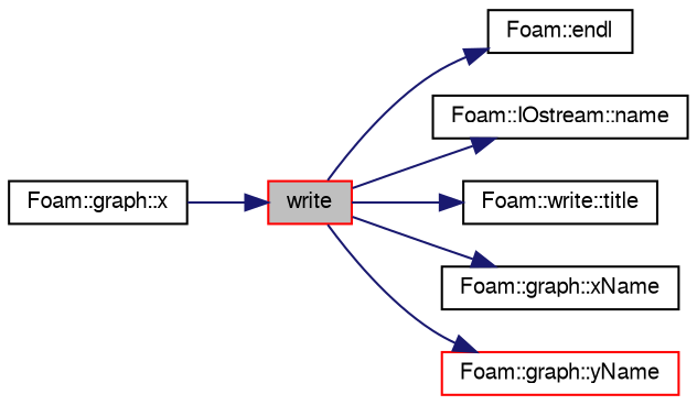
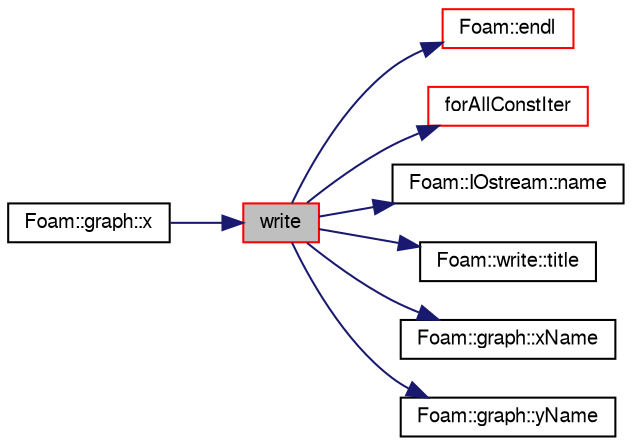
  digraph {
    rankdir=LR
    node [color=black fontname=FreeSans fontsize=10 shape=record]
    edge [color=midnightblue fontname=FreeSans fontsize=10 labelfontname=FreeSans labelfontsize=10 style=solid]
    n1 [color=red fillcolor=grey75 fontcolor=black height=0.2 label=write style=filled width=0.4]
-   n2 [height=0.2 label="Foam::endl" width=0.4]
+   n2 [color=red height=0.2 label="Foam::endl" width=0.4]
+   n3 [color=red height=0.2 label=forAllConstIter width=0.4]
    n4 [height=0.2 label="Foam::IOstream::name" width=0.4]
    n5 [height=0.2 label="Foam::write::title" width=0.4]
    n6 [height=0.2 label="Foam::graph::xName" width=0.4]
-   n7 [color=red height=0.2 label="Foam::graph::yName" width=0.4]
+   n7 [height=0.2 label="Foam::graph::yName" width=0.4]
    n8 [height=0.2 label="Foam::graph::x" width=0.4]
    n1 -> n2
+   n1 -> n3
    n1 -> n4
    n1 -> n5
    n1 -> n6
    n1 -> n7
    n8 -> n1
  }
